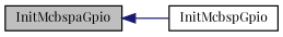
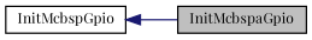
  digraph {
    rankdir=LR
    fontname="Playfair Display"
    node [color=black fontname="Playfair Display" fontsize=10 shape=record style=filled]
    n1 [fillcolor=grey75 fontcolor=black height=0.2 label=InitMcbspaGpio width=0.4]
    n2 [fillcolor=white height=0.2 label=InitMcbspGpio width=0.4]
-   n1 -> n2 [color=midnightblue dir=back fontname="Playfair Display" fontsize=10 labelfontname=Helvetica labelfontsize=10 style=solid]
+   n2 -> n1 [color=midnightblue dir=back fontname="Playfair Display" fontsize=10 labelfontname=Helvetica labelfontsize=10 style=solid]
  }
